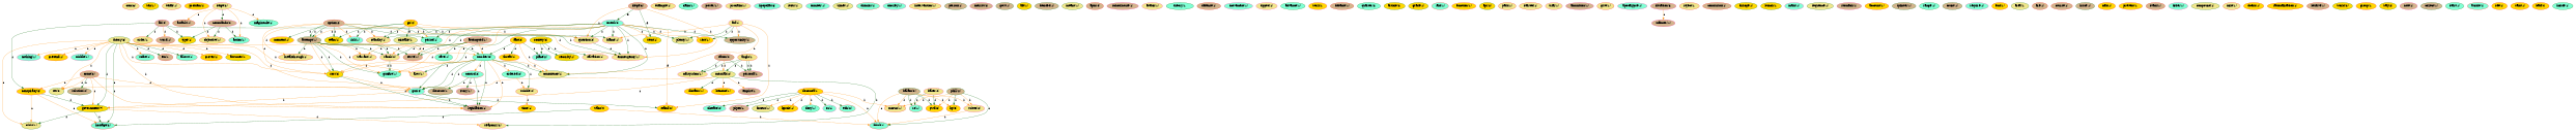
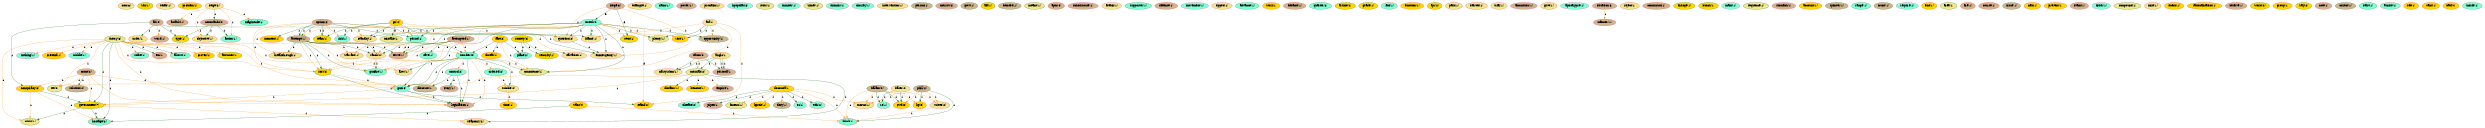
  digraph {
    fontname="DejaVu Serif"
    node [color=red fillcolor=khaki fontname="DejaVu Serif" style=filled]
    edge [color=darkgreen fontname="DejaVu Serif"]
    n1 [label="com(6)"]
    n2 [color=darkgreen fillcolor=gold label="win(1)"]
    n3 [label="texas(1)"]
    n4 [color=deeppink fillcolor=gold label="problem(1)"]
    n5 [fillcolor=tan label="saxon(2)"]
    n6 [color=darkgreen label="messiah(2)"]
    n7 [color=deeppink label="martyrdom(1)"]
    n8 [color=deeppink fillcolor=tan label="persona(1)"]
    n9 [color=darkgreen label="set(3)"]
    n10 [color=darkgreen fillcolor=gold label="government(7)"]
    n11 [color=deeppink fillcolor=gold label="become(1)"]
    n12 [color=deeppink fillcolor=tan label="empire(1)"]
    n13 [color=deeppink fillcolor=gold label="dictator(1)"]
    n14 [color=deeppink label="weaponry(2)"]
    n15 [color=darkgreen label="crisis(1)"]
    n16 [fillcolor=aquamarine label="hostage(2)"]
    n17 [label="example(1)"]
    n18 [color=darkgreen fillcolor=aquamarine label="claim(1)"]
    n19 [color=deeppink fillcolor=tan label="power(1)"]
    n20 [color=darkgreen fillcolor=aquamarine label="murder(5)"]
    n21 [fillcolor=aquamarine label="control(2)"]
    n22 [color=darkgreen fillcolor=aquamarine label="ordered(2)"]
    n23 [color=deeppink label="alow(1)"]
    n24 [label="suicide(2)"]
    n25 [color=darkgreen fillcolor=gold label="sort(2)"]
    n26 [color=deeppink fillcolor=aquamarine label="gun(4)"]
    n27 [color=deeppink fillcolor=tan label="legislation(1)"]
    n28 [color=darkgreen label="conscience(1)"]
    n29 [color=darkgreen fillcolor=tan label="discount(1)"]
    n30 [color=deeppink fillcolor=tan label="story(1)"]
    n31 [fillcolor=aquamarine label="scare(1)"]
    n32 [fillcolor=gold label="time(1)"]
    n33 [color=deeppink fillcolor=gold label="stand(2)"]
    n34 [color=deeppink label="proclaim(1)"]
    n35 [color=deeppink fillcolor=aquamarine label="hpopdlau(3)"]
    n36 [color=darkgreen label="rests(1)"]
    n37 [color=deeppink fillcolor=aquamarine label="number(1)"]
    n38 [color=darkgreen label="uknet(1)"]
    n39 [fillcolor=aquamarine label="dismiss(1)"]
    n40 [fillcolor=gold label="dscomsa(1)"]
    n41 [color=deeppink fillcolor=tan label="pipex(1)"]
    n42 [color=darkgreen label="dxcern(1)"]
    n43 [fillcolor=gold label="hpscit(1)"]
-   n44 [color=darkgreen fillcolor=aquamarine label="desy(1)"]
+   n44 [color=darkgreen fillcolor=tan label="desy(1)"]
    n45 [color=deeppink fillcolor=aquamarine label="sc(1)"]
    n46 [fillcolor=aquamarine label="edu(2)"]
    n47 [color=deeppink fillcolor=aquamarine label="okstate(2)"]
    n48 [label="mcsun(1)"]
    n49 [fillcolor=aquamarine label="think(1)"]
    n50 [color=deeppink fillcolor=aquamarine label="chorley(1)"]
    n51 [label="intervention(1)"]
    n52 [color=darkgreen fillcolor=tan label="person(1)"]
    n53 [fillcolor=tan label="option(2)"]
    n54 [color=deeppink fillcolor=gold label="moment(1)"]
    n55 [color=darkgreen fillcolor=tan label="attempt(1)"]
    n56 [label="breakthrough(1)"]
    n57 [color=darkgreen fillcolor=gold label="team(1)"]
    n58 [color=deeppink fillcolor=aquamarine label="risk(1)"]
    n59 [label="standby(1)"]
    n60 [color=darkgreen fillcolor=aquamarine label="period(1)"]
    n61 [color=deeppink label="question(2)"]
    n62 [color=deeppink label="emmergency(1)"]
    n63 [label="warrant(1)"]
    n64 [color=deeppink label="ranch(2)"]
    n65 [color=darkgreen fillcolor=aquamarine label="gunfire(1)"]
    n66 [fillcolor=tan label="serve(1)"]
    n67 [color=deeppink fillcolor=tan label="merritt(2)"]
    n68 [color=darkgreen fillcolor=tan label="govt(1)"]
    n69 [fillcolor=tan label="attempted(1)"]
    n70 [color=darkgreen fillcolor=aquamarine label="save(1)"]
    n71 [color=darkgreen fillcolor=gold label="aft(1)"]
    n72 [color=darkgreen fillcolor=tan label="decided(1)"]
    n73 [color=darkgreen label="meant(1)"]
    n74 [color=darkgreen label="theory(3)"]
    n75 [fillcolor=tan label="etc(1)"]
    n76 [fillcolor=aquamarine label="allows(1)"]
    n77 [fillcolor=gold label="proves(1)"]
    n78 [color=darkgreen fillcolor=gold label="assumes(1)"]
    n79 [color=deeppink fillcolor=aquamarine label="nothing(1)"]
    n80 [fillcolor=gold label="pretend(1)"]
    n81 [color=deeppink fillcolor=aquamarine label="middle(1)"]
    n82 [fillcolor=tan label="apm(4)"]
    n83 [color=deeppink fillcolor=tan label="schoolhouse(1)"]
    n84 [color=deeppink label="attack(1)"]
    n85 [label="anglo(1)"]
-   n86 [color=darkgreen fillcolor=aquamarine label="theory(1)"]
+   n86 [color=darkgreen fillcolor=aquamarine label="supporter(1)"]
    n87 [fillcolor=tan label="defense(1)"]
    n88 [color=deeppink fillcolor=aquamarine label="movement(1)"]
    n89 [color=deeppink label="tipped(1)"]
    n90 [color=darkgreen fillcolor=aquamarine label="advance(1)"]
    n91 [color=deeppink fillcolor=gold label="work(1)"]
    n92 [fillcolor=tan label="debacle(1)"]
    n93 [color=darkgreen fillcolor=aquamarine label="quarter(2)"]
    n94 [color=darkgreen fillcolor=gold label="article(2)"]
    n95 [color=darkgreen fillcolor=gold label="grade(1)"]
    n96 [color=darkgreen fillcolor=gold label="society(2)"]
    n97 [color=deeppink fillcolor=aquamarine label="place(2)"]
    n98 [color=darkgreen fillcolor=gold label="security(1)"]
    n99 [color=deeppink label="salvation(1)"]
    n100 [fillcolor=aquamarine label="raid(1)"]
    n101 [fillcolor=gold label="fact(2)"]
    n102 [color=deeppink fillcolor=gold label="threat(1)"]
    n103 [color=deeppink fillcolor=gold label="emotion(1)"]
    n104 [color=darkgreen fillcolor=gold label="apr(2)"]
    n105 [fillcolor=gold label="go(4)"]
    n106 [color=darkgreen label="mistake(1)"]
    n107 [label="path(1)"]
    n108 [label="started(1)"]
    n109 [color=deeppink label="trial(1)"]
    n110 [color=deeppink label="seige(2)"]
    n111 [color=darkgreen fillcolor=aquamarine label="magintude(1)"]
    n112 [fillcolor=tan label="assault(1)"]
    n113 [color=deeppink fillcolor=tan label="commando(2)"]
    n114 [fillcolor=aquamarine label="action(1)"]
    n115 [label="objective(1)"]
    n116 [color=darkgreen fillcolor=gold label="type(1)"]
    n117 [color=deeppink fillcolor=tan label="amunition(1)"]
    n118 [label="give(1)"]
    n119 [color=deeppink fillcolor=aquamarine label="apocalypse(1)"]
    n120 [color=deeppink fillcolor=tan label="situation(3)"]
    n121 [color=deeppink fillcolor=tan label="manner(1)"]
    n122 [label="reject(1)"]
    n123 [fillcolor=tan label="conclusion(1)"]
    n124 [color=darkgreen fillcolor=gold label="disloge(1)"]
    n125 [color=deeppink label="atf(1)"]
    n126 [color=darkgreen fillcolor=tan label="opportunity(1)"]
    n127 [color=darkgreen label="plenty(1)"]
    n128 [color=deeppink fillcolor=gold label="rest(1)"]
    n129 [color=deeppink label="blame(1)"]
    n130 [color=darkgreen fillcolor=gold label="bunch(1)"]
    n131 [color=deeppink fillcolor=aquamarine label="mass(1)"]
    n132 [color=darkgreen label="sequence(1)"]
    n133 [color=deeppink fillcolor=tan label="stomach(1)"]
    n134 [fillcolor=gold label="account(1)"]
    n135 [color=darkgreen fillcolor=tan label="splinter(1)"]
    n136 [color=darkgreen fillcolor=tan label="hallam(3)"]
    n137 [fillcolor=aquamarine label="re(1)"]
    n138 [fillcolor=gold label="hp(5)"]
    n139 [color=deeppink label="writes(2)"]
    n140 [fillcolor=gold label="pwd(3)"]
    n141 [color=darkgreen fillcolor=aquamarine label="range(1)"]
    n142 [color=deeppink fillcolor=aquamarine label="koresh(3)"]
    n143 [color=darkgreen fillcolor=gold label="went(1)"]
    n144 [fillcolor=tan label="siege(3)"]
    n145 [color=darkgreen fillcolor=tan label="count(1)"]
    n146 [color=deeppink fillcolor=aquamarine label="require(1)"]
    n147 [fillcolor=gold label="end(1)"]
    n148 [color=darkgreen label="area(1)"]
    n149 [fillcolor=tan label="fire(1)"]
    n150 [fillcolor=tan label="course(1)"]
    n151 [color=darkgreen fillcolor=tan label="issue(1)"]
    n152 [fillcolor=gold label="man(1)"]
    n153 [color=darkgreen fillcolor=tan label="phill(2)"]
    n154 [color=deeppink fillcolor=gold label="prevent(1)"]
    n155 [fillcolor=tan label="come(2)"]
    n156 [color=darkgreen fillcolor=tan label="solution(2)"]
    n157 [color=deeppink fillcolor=gold label="conspiracy(3)"]
    n158 [fillcolor=tan label="stack(1)"]
    n159 [color=deeppink fillcolor=aquamarine label="hitler(1)"]
    n160 [color=darkgreen label="compound(1)"]
    n161 [label="mile(1)"]
    n162 [fillcolor=gold label="doesn(1)"]
    n163 [fillcolor=gold label="rationalisation(1)"]
    n164 [fillcolor=tan label="beleive(1)"]
    n165 [color=darkgreen fillcolor=gold label="world(2)"]
    n166 [fillcolor=gold label="group(1)"]
    n167 [color=darkgreen fillcolor=gold label="way(2)"]
    n168 [color=deeppink fillcolor=tan label="fbi(4)"]
    n169 [label="order(1)"]
    n170 [fillcolor=tan label="word(1)"]
    n171 [color=deeppink fillcolor=tan label="note(1)"]
    n172 [color=deeppink label="baker(2)"]
    n173 [color=darkgreen fillcolor=tan label="collect(1)"]
    n174 [color=darkgreen fillcolor=aquamarine label="start(1)"]
    n175 [fillcolor=aquamarine label="aussie(1)"]
    n176 [fillcolor=gold label="waco(4)"]
    n177 [fillcolor=gold label="see(1)"]
    n178 [fillcolor=gold label="want(1)"]
    n179 [fillcolor=gold label="batf(4)"]
    n180 [color=darkgreen fillcolor=aquamarine label="inside(1)"]
    n5 -> n6 [color=darkorange label=1]
    n5 -> n7 [label=1]
    n5 -> n8 [label=1]
    n6 -> n9 [color=darkorange label=1]
    n6 -> n10 [color=darkorange label=1]
    n6 -> n11 [color=darkorange label=1]
    n6 -> n12 [color=darkorange label=1]
    n6 -> n13 [label=1]
    n6 -> n14 [label=1]
    n10 -> n14 [color=darkorange label=1]
    n10 -> n15 [label=1]
    n10 -> n16 [label=1]
    n20 -> n21 [color=darkorange label=1]
    n20 -> n22 [color=darkorange label=1]
    n20 -> n23 [label=1]
    n20 -> n24 [label=1]
    n20 -> n25 [color=darkorange label=1]
    n20 -> n25 [color=darkorange label=1]
    n20 -> n26 [label=1]
    n20 -> n26 [label=1]
    n20 -> n27 [label=1]
    n20 -> n27 [color=darkorange label=1]
    n20 -> n28 [label=1]
    n20 -> n28 [color=darkorange label=1]
    n21 -> n27 [label=1]
    n21 -> n29 [label=1]
    n21 -> n30 [label=1]
    n22 -> n24 [color=darkorange label=1]
    n24 -> n32 [color=darkorange label=1]
    n25 -> n26 [color=darkorange label=1]
    n25 -> n27 [label=1]
    n26 -> n10 [color=darkorange label=1]
    n26 -> n27 [label=1]
    n26 -> n33 [label=1]
    n40 -> n41 [label=1]
    n40 -> n42 [color=darkorange label=1]
    n40 -> n43 [color=darkorange label=1]
    n40 -> n44 [color=darkorange label=1]
    n40 -> n45 [label=1]
    n40 -> n46 [label=1]
    n40 -> n47 [label=1]
    n40 -> n48 [color=darkorange label=1]
    n40 -> n49 [color=darkorange label=1]
    n53 -> n25 [color=darkorange label=1]
    n53 -> n54 [label=1]
    n53 -> n55 [label=1]
    n53 -> n55 [label=1]
    n53 -> n56 [color=darkorange label=1]
    n53 -> n57 [label=1]
    n53 -> n58 [color=darkorange label=1]
    n53 -> n59 [color=darkorange label=1]
    n53 -> n60 [label=1]
    n53 -> n61 [label=1]
    n53 -> n62 [color=darkorange label=1]
    n55 -> n20 [label=1]
    n55 -> n25 [color=darkorange label=1]
    n55 -> n25 [label=1]
    n55 -> n56 [label=1]
    n55 -> n63 [color=darkorange label=1]
    n55 -> n64 [label=1]
    n55 -> n64 [label=1]
    n55 -> n65 [label=1]
    n55 -> n65 [color=darkorange label=1]
    n55 -> n66 [color=darkorange label=1]
    n55 -> n66 [label=1]
    n61 -> n62 [label=1]
    n64 -> n65 [label=1]
    n69 -> n20 [color=darkorange label=1]
    n69 -> n63 [color=darkorange label=1]
    n69 -> n64 [label=1]
    n69 -> n65 [color=darkorange label=1]
    n69 -> n66 [label=1]
    n69 -> n70 [label=1]
    n74 -> n9 [color=darkorange label=1]
    n74 -> n10 [label=1]
    n74 -> n15 [color=darkorange label=1]
    n74 -> n16 [label=1]
    n74 -> n20 [color=darkorange label=1]
    n74 -> n23 [color=darkorange label=1]
    n74 -> n25 [color=darkorange label=1]
    n74 -> n26 [color=darkorange label=1]
    n74 -> n27 [color=darkorange label=1]
    n74 -> n31 [color=darkorange label=1]
    n74 -> n75 [label=1]
    n74 -> n76 [label=1]
    n74 -> n77 [color=darkorange label=1]
    n74 -> n78 [color=darkorange label=1]
    n74 -> n79 [color=darkorange label=1]
    n74 -> n80 [color=darkorange label=1]
    n74 -> n81 [color=darkorange label=1]
    n85 -> n6 [label=1]
    n85 -> n7 [label=1]
    n85 -> n8 [label=1]
    n85 -> n8 [label=1]
    n96 -> n97 [label=1]
    n96 -> n98 [label=1]
    n96 -> n99 [label=1]
    n101 -> n20 [label=1]
    n101 -> n28 [color=darkorange label=1]
    n101 -> n97 [label=1]
    n101 -> n102 [label=1]
    n105 -> n57 [label=1]
    n105 -> n58 [label=1]
    n105 -> n59 [label=1]
    n105 -> n60 [color=darkorange label=1]
    n105 -> n61 [color=darkorange label=1]
    n105 -> n62 [label=1]
    n105 -> n106 [label=2]
    n110 -> n111 [color=darkorange label=1]
    n110 -> n112 [color=darkorange label=1]
    n110 -> n113 [label=1]
    n110 -> n114 [color=darkorange label=1]
    n110 -> n115 [color=darkorange label=1]
    n113 -> n114 [label=1]
    n113 -> n115 [label=1]
    n113 -> n116 [label=1]
    n120 -> n121 [color=darkorange label=1]
    n125 -> n28 [color=darkorange label=1]
    n125 -> n33 [color=darkorange label=1]
    n125 -> n126 [color=darkorange label=1]
    n125 -> n127 [label=1]
    n125 -> n128 [label=1]
    n125 -> n129 [color=darkorange label=1]
    n136 -> n48 [color=darkorange label=1]
    n136 -> n49 [color=darkorange label=1]
    n136 -> n137 [label=1]
    n136 -> n138 [color=darkorange label=1]
    n136 -> n139 [color=darkorange label=1]
    n136 -> n140 [label=1]
    n139 -> n49 [color=darkorange label=1]
    n142 -> n26 [label=1]
    n142 -> n28 [label=1]
    n142 -> n33 [color=darkorange label=2]
    n142 -> n55 [color=darkorange label=1]
    n142 -> n59 [label=1]
    n142 -> n60 [label=1]
    n142 -> n61 [label=1]
    n142 -> n62 [label=1]
    n142 -> n64 [color=darkorange label=1]
    n142 -> n65 [color=darkorange label=1]
    n142 -> n66 [label=1]
    n142 -> n126 [label=1]
    n142 -> n127 [label=1]
    n142 -> n128 [color=darkorange label=1]
    n142 -> n129 [label=1]
    n142 -> n143 [color=darkorange label=1]
    n144 -> n61 [color=darkorange label=1]
    n144 -> n62 [color=darkorange label=1]
    n144 -> n142 [label=2]
    n144 -> n143 [label=2]
    n153 -> n48 [color=darkorange label=1]
    n153 -> n49 [label=1]
    n153 -> n138 [label=1]
    n153 -> n139 [color=darkorange label=1]
    n153 -> n140 [color=darkorange label=1]
    n155 -> n9 [color=darkorange label=1]
    n155 -> n10 [color=darkorange label=1]
    n155 -> n26 [color=darkorange label=1]
    n155 -> n27 [color=darkorange label=1]
    n155 -> n156 [label=1]
    n155 -> n157 [color=darkorange label=1]
    n157 -> n10 [label=1]
    n157 -> n15 [color=darkorange label=1]
    n157 -> n16 [color=darkorange label=1]
    n168 -> n116 [label=1]
    n168 -> n129 [label=1]
    n168 -> n157 [label=1]
    n168 -> n169 [label=1]
    n168 -> n170 [color=darkorange label=1]
    n172 -> n137 [label=1]
    n172 -> n140 [label=1]
    n176 -> n16 [label=1]
    n176 -> n49 [color=darkorange label=1]
  }
